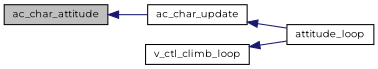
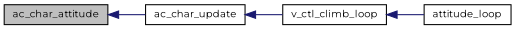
  digraph {
    fontname=Montserrat
    rankdir=LR
    node [color=black fillcolor=white fontname=Montserrat fontsize=10 shape=record style=filled]
    edge [color=midnightblue dir=back fontname=Montserrat fontsize=10 labelfontname=FreeSans labelfontsize=10 style=solid]
    n1 [fillcolor=grey75 fontcolor=black height=0.2 label=ac_char_attitude width=0.4]
    n2 [height=0.2 label=ac_char_update width=0.4]
    n3 [height=0.2 label=v_ctl_climb_loop width=0.4]
    n4 [height=0.2 label=attitude_loop width=0.4]
    n1 -> n2
-   n2 -> n4
+   n2 -> n3
    n3 -> n4
  }
